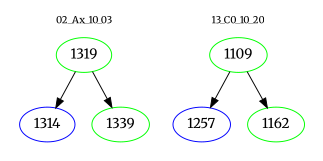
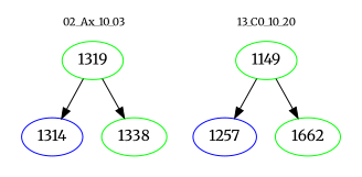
  digraph {
    fontname=Merriweather
    node [color=green fontname=Merriweather]
    edge [color=black fontname=Merriweather]
    n1 [label=1319]
    n2 [color=blue label=1314]
-   n3 [label=1339]
-   n4 [label=1109]
+   n3 [label=1338]
+   n4 [label=1149]
    n5 [color=blue label=1257]
-   n6 [label=1162]
+   n6 [label=1662]
    subgraph cluster_1 {
      color=white
      fontsize=10
      label="02_Ax_10_03"
      n1
      n2
      n3
    }
    subgraph cluster_2 {
      color=white
      fontsize=10
      label="13_C0_10_20"
      n4
      n5
      n6
    }
    n1 -> n2
    n1 -> n3
    n4 -> n5
    n4 -> n6
  }
